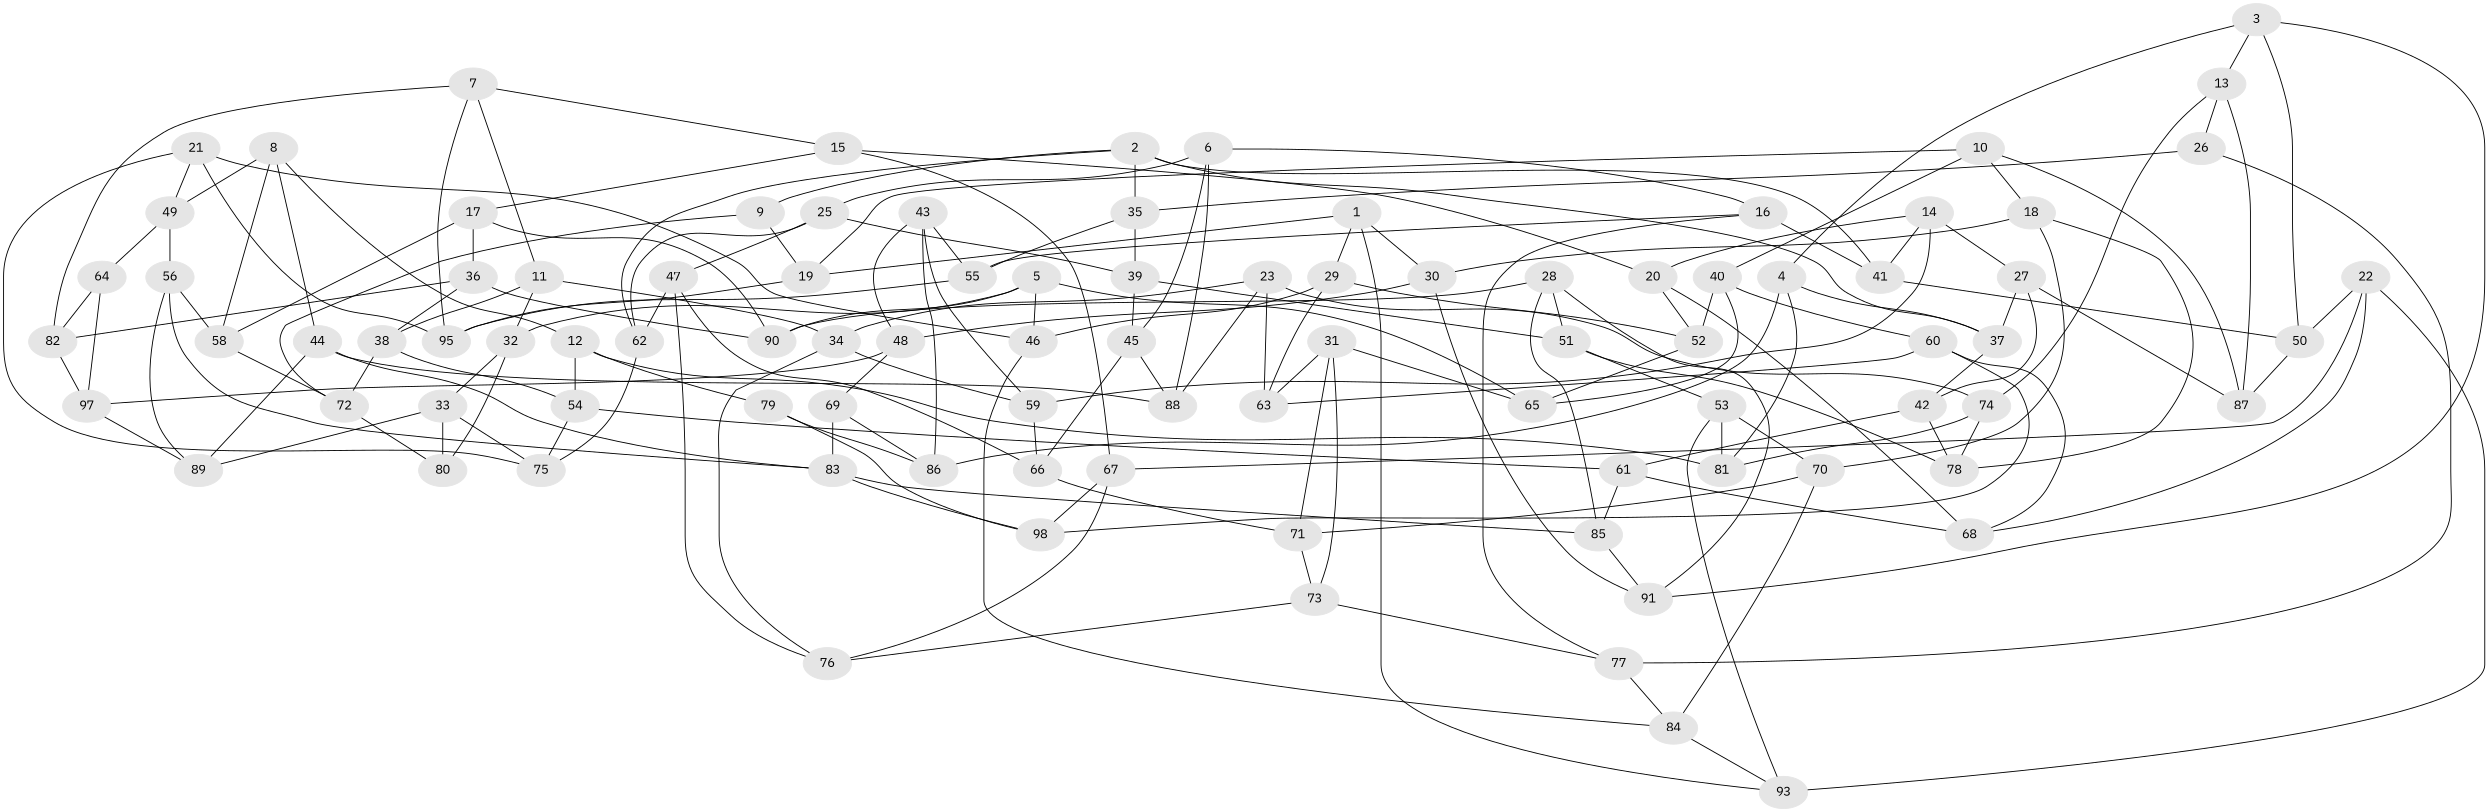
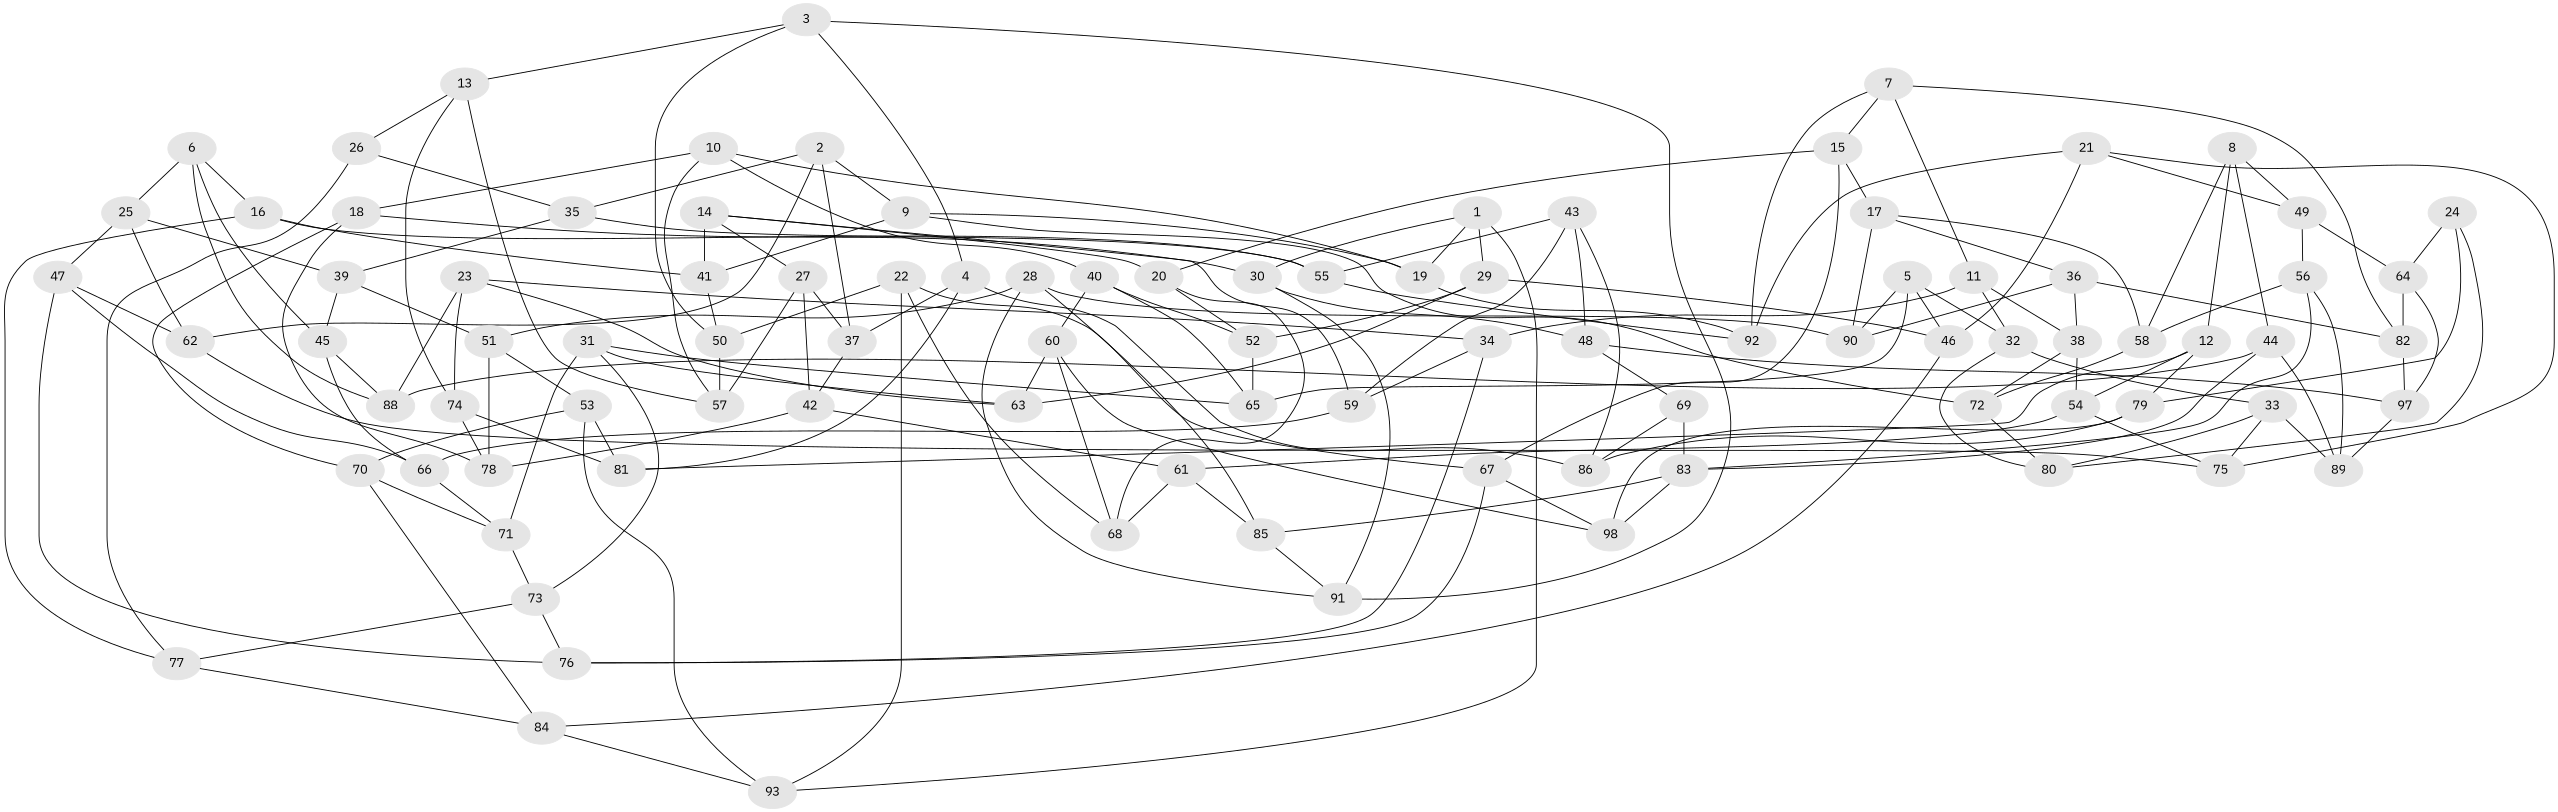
  graph {
    fontname="IBM Plex Sans"
    node [color=gray90 fontname="IBM Plex Sans" style=filled]
    edge [fontname="IBM Plex Sans"]
    1
    19
    29
    30
    93
-   92 [label=95]
+   92
    46
    52
    63
    91
    48
    2
    9
    35
    37
    62
    41
    72
    55
    39
    42
    75
    3
    4
    13
    50
    81
    86
-   57 [label=87]
+   57
    26
    74
    5
    32
    65
    90
    80
    33
    84
    6
    16
    25
    45
    88
    77
    47
    66
    7
    11
    15
    82
    34
    38
    20
    17
    67
    n56 [label=97]
    8
    12
    44
    49
    58
    54
    79
    89
    83
    64
    56
    10
    18
    40
    70
    78
    60
    59
    76
    61
    n77 [label=98]
    14
    27
    68
    36
    71
    21
    22
    23
+   24
    51
    28
    85
    53
    69
    31
    73
    43
    1 -- 19
    1 -- 29
    1 -- 30
    1 -- 93
    19 -- 92
    29 -- 46
    29 -- 52
    29 -- 63
    30 -- 91
    30 -- 48
    46 -- 84
    52 -- 65
    48 -- n56
    48 -- 69
    2 -- 9
    2 -- 35
    2 -- 37
    2 -- 62
    9 -- 19
-   2 -- 41
+   9 -- 41
    9 -- 72
    35 -- 55
    35 -- 39
    37 -- 42
    62 -- 75
    41 -- 50
    72 -- 80
    55 -- 92
    39 -- 45
    39 -- 51
    42 -- 78
    42 -- 61
    3 -- 91
    3 -- 4
    3 -- 13
    3 -- 50
    4 -- 37
    4 -- 81
    4 -- 86
    13 -- 57
    13 -- 26
    13 -- 74
    50 -- 57
    26 -- 35
    26 -- 77
    74 -- 81
    74 -- 78
    5 -- 46
    5 -- 32
    5 -- 65
    5 -- 90
    32 -- 80
    32 -- 33
    33 -- 75
    33 -- 80
    33 -- 89
    84 -- 93
    6 -- 16
    6 -- 25
    6 -- 45
    6 -- 88
    16 -- 41
    16 -- 55
    16 -- 77
    25 -- 62
    25 -- 39
    25 -- 47
    45 -- 88
    45 -- 66
    77 -- 84
    47 -- 62
    47 -- 66
    47 -- 76
    66 -- 71
    7 -- 92
    7 -- 11
    7 -- 15
    7 -- 82
    11 -- 32
    11 -- 34
    11 -- 38
    15 -- 20
    15 -- 17
    15 -- 67
    82 -- n56
    34 -- 59
    34 -- 76
    38 -- 72
    38 -- 54
    20 -- 52
    20 -- 68
    17 -- 90
    17 -- 58
    17 -- 36
    67 -- 76
    67 -- n77
    n56 -- 89
    8 -- 12
    8 -- 44
    8 -- 49
    8 -- 58
    12 -- 81
    12 -- 54
    12 -- 79
    44 -- 88
    44 -- 89
    44 -- 83
    49 -- 64
    49 -- 56
    58 -- 72
    54 -- 75
    54 -- 61
    79 -- 86
    79 -- n77
    83 -- n77
    83 -- 85
    64 -- 82
    64 -- n56
    56 -- 58
    56 -- 89
    56 -- 83
    10 -- 19
    10 -- 57
    10 -- 18
    10 -- 40
    18 -- 30
    18 -- 70
    18 -- 78
    40 -- 52
    40 -- 65
    40 -- 60
    70 -- 84
    70 -- 71
    60 -- 63
    60 -- n77
    60 -- 68
    59 -- 66
    61 -- 68
    61 -- 85
    14 -- 41
    14 -- 20
    14 -- 59
    14 -- 27
    27 -- 37
    27 -- 42
    27 -- 57
    36 -- 90
    36 -- 82
    36 -- 38
    71 -- 73
    21 -- 92
    21 -- 46
    21 -- 75
    21 -- 49
    22 -- 93
    22 -- 50
    22 -- 67
    22 -- 68
    23 -- 63
    23 -- 74
    23 -- 88
    23 -- 34
+   24 -- 80
+   24 -- 79
+   24 -- 64
    51 -- 78
    51 -- 53
    28 -- 91
    28 -- 90
    28 -- 51
    28 -- 85
    85 -- 91
    53 -- 93
    53 -- 81
    53 -- 70
    69 -- 86
    69 -- 83
    31 -- 63
    31 -- 65
    31 -- 71
    31 -- 73
    73 -- 77
    73 -- 76
    43 -- 48
    43 -- 55
    43 -- 86
    43 -- 59
  }
